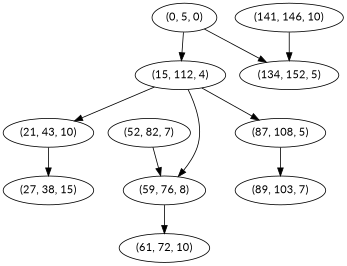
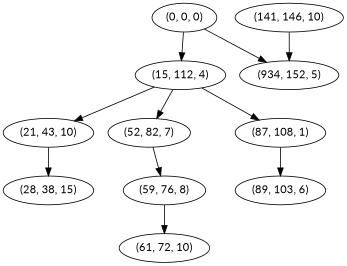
  digraph {
    fontname=Lato
    node [fontname=Lato]
    edge [fontname=Lato]
-   "(0, 0, 0)" [label="(0, 5, 0)"]
+   "(0, 0, 0)"
    "(15, 112, 4)"
-   "(134, 152, 5)"
+   "(134, 152, 5)" [label="(934, 152, 5)"]
    "(21, 43, 10)"
    "(52, 82, 7)"
-   "(87, 108, 5)"
-   "(27, 38, 15)"
+   "(87, 108, 5)" [label="(87, 108, 1)"]
+   "(27, 38, 15)" [label="(28, 38, 15)"]
    "(59, 76, 8)"
-   "(89, 103, 7)"
+   "(89, 103, 7)" [label="(89, 103, 6)"]
    "(61, 72, 10)"
    "(141, 146, 10)"
    "(0, 0, 0)" -> "(15, 112, 4)"
    "(0, 0, 0)" -> "(134, 152, 5)"
    "(15, 112, 4)" -> "(21, 43, 10)"
-   "(15, 112, 4)" -> "(59, 76, 8)"
+   "(15, 112, 4)" -> "(52, 82, 7)"
    "(15, 112, 4)" -> "(87, 108, 5)"
    "(21, 43, 10)" -> "(27, 38, 15)"
    "(52, 82, 7)" -> "(59, 76, 8)"
    "(87, 108, 5)" -> "(89, 103, 7)"
    "(59, 76, 8)" -> "(61, 72, 10)"
    "(141, 146, 10)" -> "(134, 152, 5)"
  }
